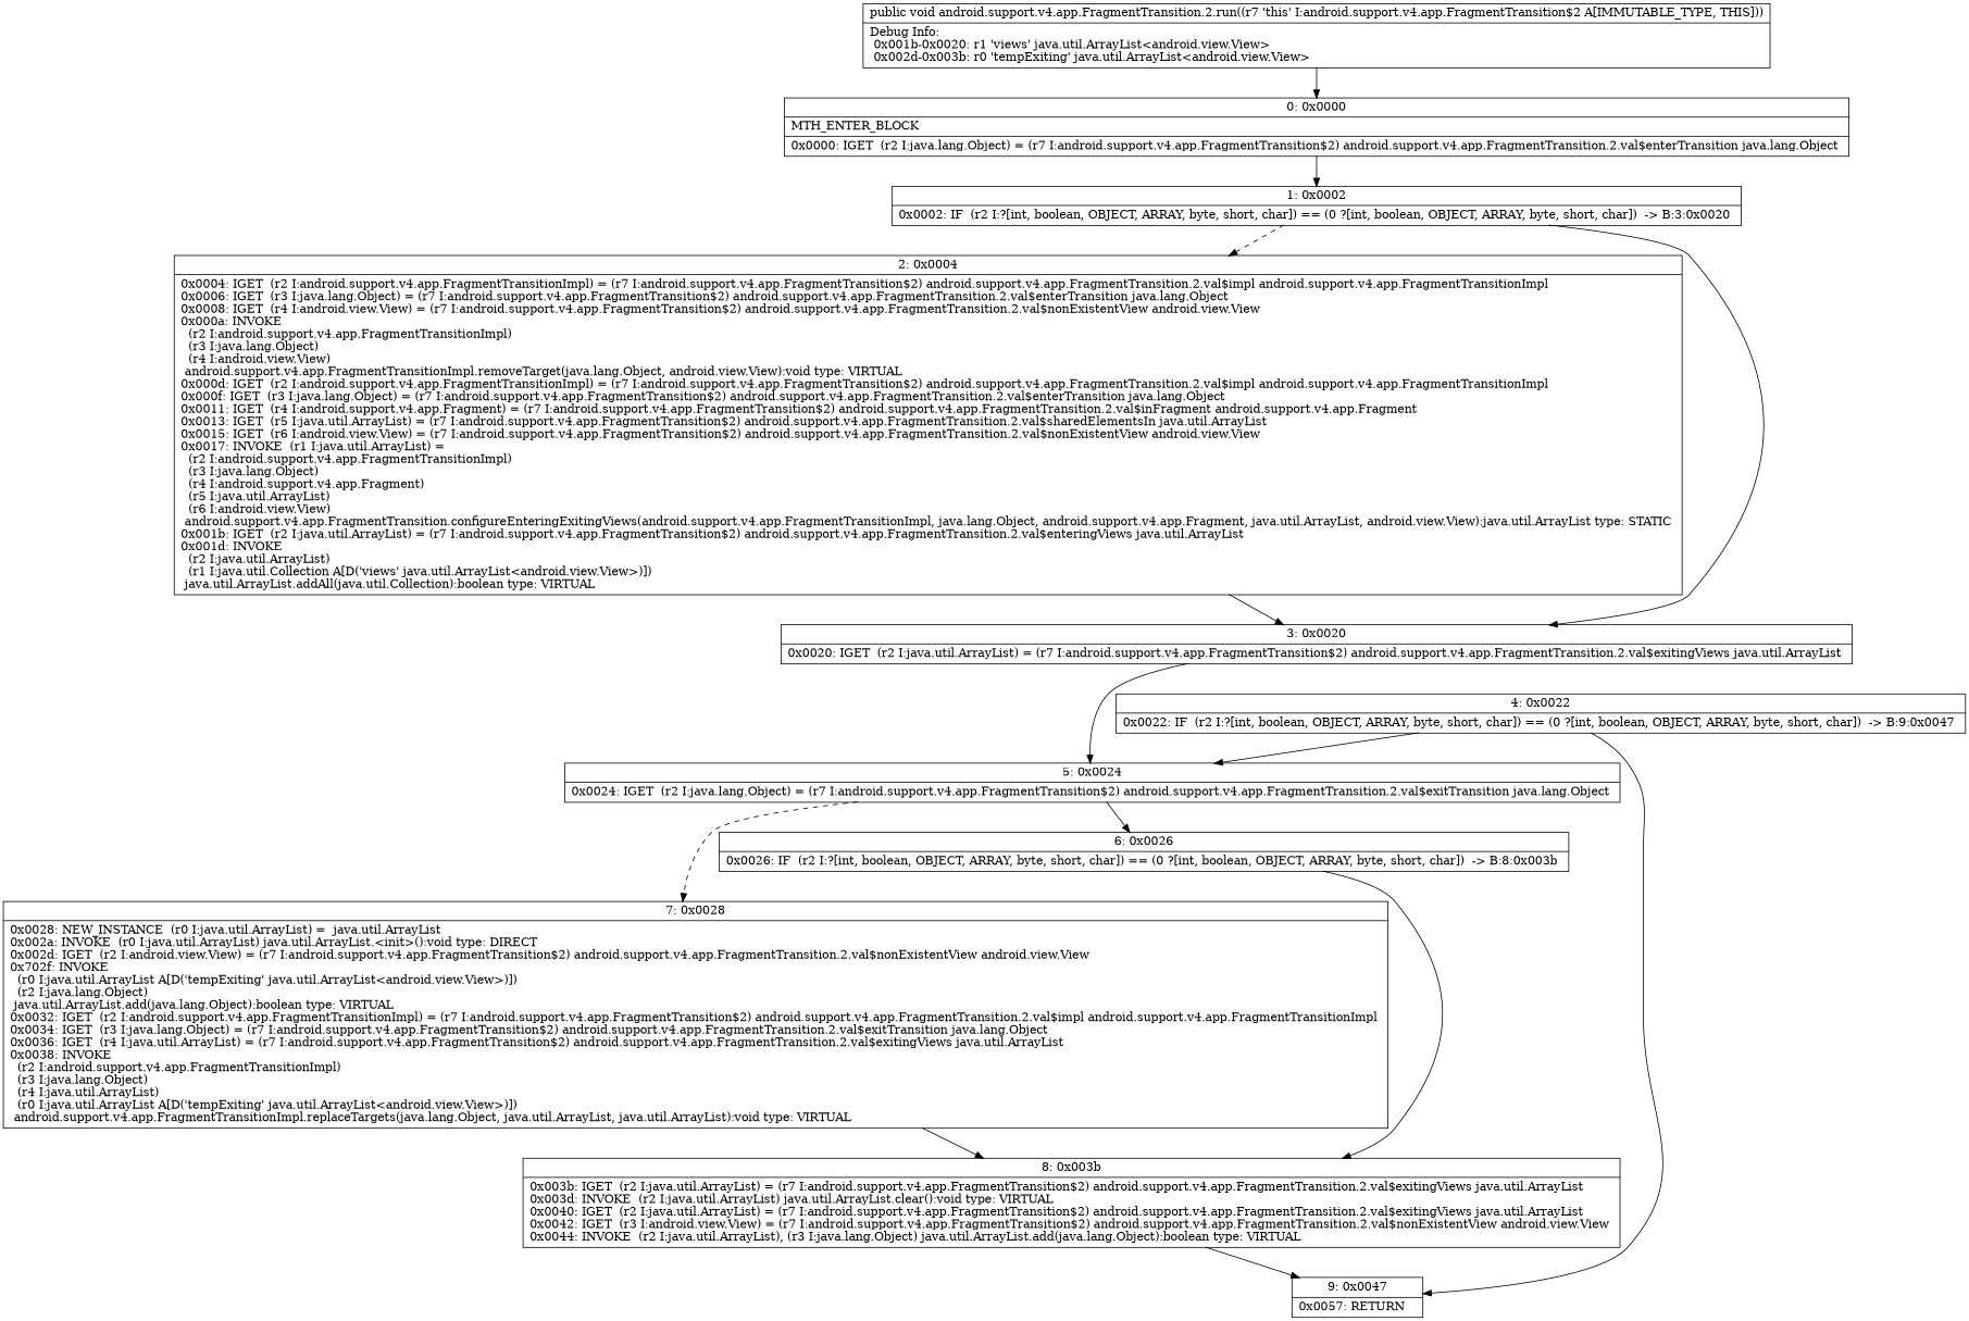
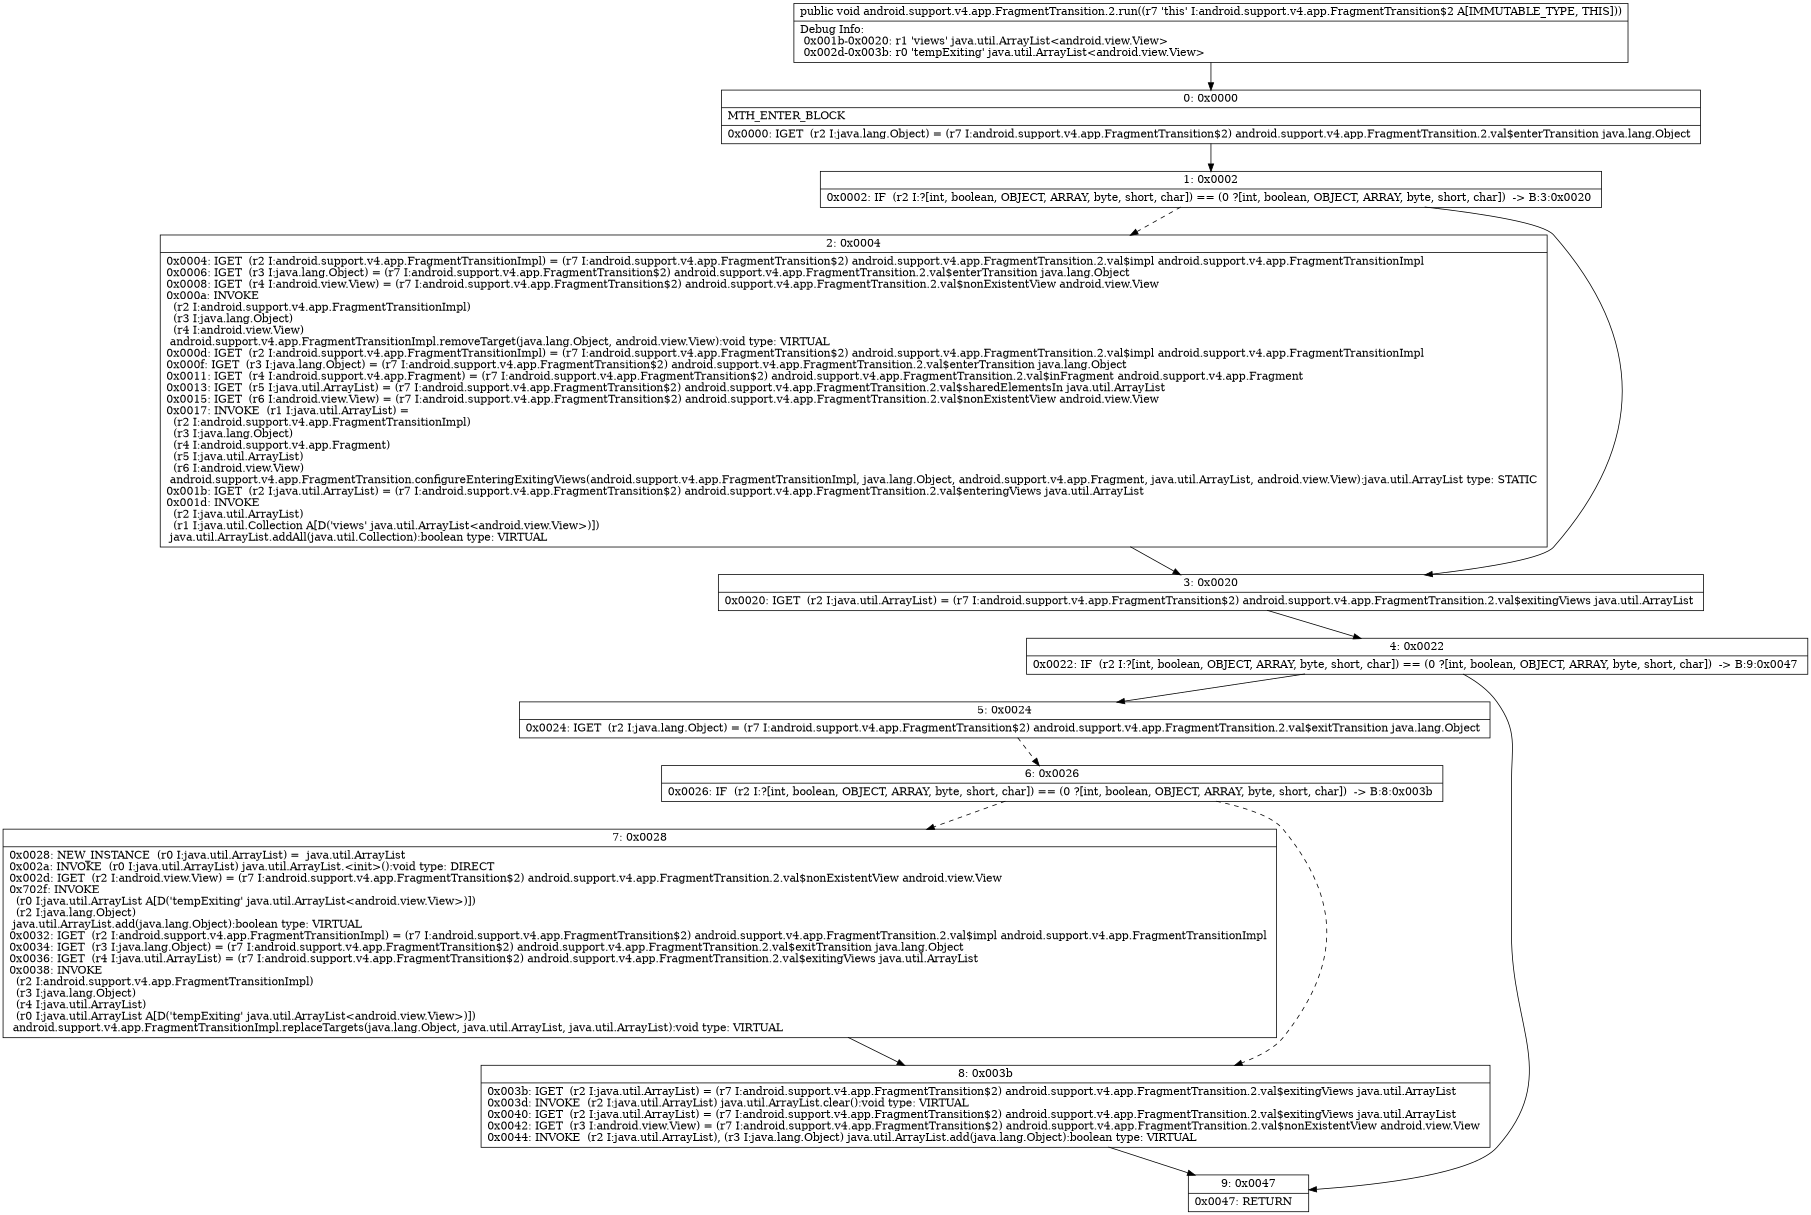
  digraph {
    node [shape=record]
    n1 [label="{0\:\ 0x0000|MTH_ENTER_BLOCK\l|0x0000: IGET  (r2 I:java.lang.Object) = (r7 I:android.support.v4.app.FragmentTransition$2) android.support.v4.app.FragmentTransition.2.val$enterTransition java.lang.Object \l}"]
    n2 [label="{1\:\ 0x0002|0x0002: IF  (r2 I:?[int, boolean, OBJECT, ARRAY, byte, short, char]) == (0 ?[int, boolean, OBJECT, ARRAY, byte, short, char])  \-\> B:3:0x0020 \l}"]
    n3 [label="{2\:\ 0x0004|0x0004: IGET  (r2 I:android.support.v4.app.FragmentTransitionImpl) = (r7 I:android.support.v4.app.FragmentTransition$2) android.support.v4.app.FragmentTransition.2.val$impl android.support.v4.app.FragmentTransitionImpl \l0x0006: IGET  (r3 I:java.lang.Object) = (r7 I:android.support.v4.app.FragmentTransition$2) android.support.v4.app.FragmentTransition.2.val$enterTransition java.lang.Object \l0x0008: IGET  (r4 I:android.view.View) = (r7 I:android.support.v4.app.FragmentTransition$2) android.support.v4.app.FragmentTransition.2.val$nonExistentView android.view.View \l0x000a: INVOKE  \l  (r2 I:android.support.v4.app.FragmentTransitionImpl)\l  (r3 I:java.lang.Object)\l  (r4 I:android.view.View)\l android.support.v4.app.FragmentTransitionImpl.removeTarget(java.lang.Object, android.view.View):void type: VIRTUAL \l0x000d: IGET  (r2 I:android.support.v4.app.FragmentTransitionImpl) = (r7 I:android.support.v4.app.FragmentTransition$2) android.support.v4.app.FragmentTransition.2.val$impl android.support.v4.app.FragmentTransitionImpl \l0x000f: IGET  (r3 I:java.lang.Object) = (r7 I:android.support.v4.app.FragmentTransition$2) android.support.v4.app.FragmentTransition.2.val$enterTransition java.lang.Object \l0x0011: IGET  (r4 I:android.support.v4.app.Fragment) = (r7 I:android.support.v4.app.FragmentTransition$2) android.support.v4.app.FragmentTransition.2.val$inFragment android.support.v4.app.Fragment \l0x0013: IGET  (r5 I:java.util.ArrayList) = (r7 I:android.support.v4.app.FragmentTransition$2) android.support.v4.app.FragmentTransition.2.val$sharedElementsIn java.util.ArrayList \l0x0015: IGET  (r6 I:android.view.View) = (r7 I:android.support.v4.app.FragmentTransition$2) android.support.v4.app.FragmentTransition.2.val$nonExistentView android.view.View \l0x0017: INVOKE  (r1 I:java.util.ArrayList) = \l  (r2 I:android.support.v4.app.FragmentTransitionImpl)\l  (r3 I:java.lang.Object)\l  (r4 I:android.support.v4.app.Fragment)\l  (r5 I:java.util.ArrayList)\l  (r6 I:android.view.View)\l android.support.v4.app.FragmentTransition.configureEnteringExitingViews(android.support.v4.app.FragmentTransitionImpl, java.lang.Object, android.support.v4.app.Fragment, java.util.ArrayList, android.view.View):java.util.ArrayList type: STATIC \l0x001b: IGET  (r2 I:java.util.ArrayList) = (r7 I:android.support.v4.app.FragmentTransition$2) android.support.v4.app.FragmentTransition.2.val$enteringViews java.util.ArrayList \l0x001d: INVOKE  \l  (r2 I:java.util.ArrayList)\l  (r1 I:java.util.Collection A[D('views' java.util.ArrayList\<android.view.View\>)])\l java.util.ArrayList.addAll(java.util.Collection):boolean type: VIRTUAL \l}"]
    n4 [label="{3\:\ 0x0020|0x0020: IGET  (r2 I:java.util.ArrayList) = (r7 I:android.support.v4.app.FragmentTransition$2) android.support.v4.app.FragmentTransition.2.val$exitingViews java.util.ArrayList \l}"]
    n5 [label="{4\:\ 0x0022|0x0022: IF  (r2 I:?[int, boolean, OBJECT, ARRAY, byte, short, char]) == (0 ?[int, boolean, OBJECT, ARRAY, byte, short, char])  \-\> B:9:0x0047 \l}"]
    n6 [label="{5\:\ 0x0024|0x0024: IGET  (r2 I:java.lang.Object) = (r7 I:android.support.v4.app.FragmentTransition$2) android.support.v4.app.FragmentTransition.2.val$exitTransition java.lang.Object \l}"]
-   n7 [label="{9\:\ 0x0047|0x0057: RETURN   \l}"]
+   n7 [label="{9\:\ 0x0047|0x0047: RETURN   \l}"]
    n8 [label="{6\:\ 0x0026|0x0026: IF  (r2 I:?[int, boolean, OBJECT, ARRAY, byte, short, char]) == (0 ?[int, boolean, OBJECT, ARRAY, byte, short, char])  \-\> B:8:0x003b \l}"]
    n9 [label="{7\:\ 0x0028|0x0028: NEW_INSTANCE  (r0 I:java.util.ArrayList) =  java.util.ArrayList \l0x002a: INVOKE  (r0 I:java.util.ArrayList) java.util.ArrayList.\<init\>():void type: DIRECT \l0x002d: IGET  (r2 I:android.view.View) = (r7 I:android.support.v4.app.FragmentTransition$2) android.support.v4.app.FragmentTransition.2.val$nonExistentView android.view.View \l0x702f: INVOKE  \l  (r0 I:java.util.ArrayList A[D('tempExiting' java.util.ArrayList\<android.view.View\>)])\l  (r2 I:java.lang.Object)\l java.util.ArrayList.add(java.lang.Object):boolean type: VIRTUAL \l0x0032: IGET  (r2 I:android.support.v4.app.FragmentTransitionImpl) = (r7 I:android.support.v4.app.FragmentTransition$2) android.support.v4.app.FragmentTransition.2.val$impl android.support.v4.app.FragmentTransitionImpl \l0x0034: IGET  (r3 I:java.lang.Object) = (r7 I:android.support.v4.app.FragmentTransition$2) android.support.v4.app.FragmentTransition.2.val$exitTransition java.lang.Object \l0x0036: IGET  (r4 I:java.util.ArrayList) = (r7 I:android.support.v4.app.FragmentTransition$2) android.support.v4.app.FragmentTransition.2.val$exitingViews java.util.ArrayList \l0x0038: INVOKE  \l  (r2 I:android.support.v4.app.FragmentTransitionImpl)\l  (r3 I:java.lang.Object)\l  (r4 I:java.util.ArrayList)\l  (r0 I:java.util.ArrayList A[D('tempExiting' java.util.ArrayList\<android.view.View\>)])\l android.support.v4.app.FragmentTransitionImpl.replaceTargets(java.lang.Object, java.util.ArrayList, java.util.ArrayList):void type: VIRTUAL \l}"]
    n10 [label="{8\:\ 0x003b|0x003b: IGET  (r2 I:java.util.ArrayList) = (r7 I:android.support.v4.app.FragmentTransition$2) android.support.v4.app.FragmentTransition.2.val$exitingViews java.util.ArrayList \l0x003d: INVOKE  (r2 I:java.util.ArrayList) java.util.ArrayList.clear():void type: VIRTUAL \l0x0040: IGET  (r2 I:java.util.ArrayList) = (r7 I:android.support.v4.app.FragmentTransition$2) android.support.v4.app.FragmentTransition.2.val$exitingViews java.util.ArrayList \l0x0042: IGET  (r3 I:android.view.View) = (r7 I:android.support.v4.app.FragmentTransition$2) android.support.v4.app.FragmentTransition.2.val$nonExistentView android.view.View \l0x0044: INVOKE  (r2 I:java.util.ArrayList), (r3 I:java.lang.Object) java.util.ArrayList.add(java.lang.Object):boolean type: VIRTUAL \l}"]
    n11 [label="{public void android.support.v4.app.FragmentTransition.2.run((r7 'this' I:android.support.v4.app.FragmentTransition$2 A[IMMUTABLE_TYPE, THIS]))  | Debug Info:\l  0x001b\-0x0020: r1 'views' java.util.ArrayList\<android.view.View\>\l  0x002d\-0x003b: r0 'tempExiting' java.util.ArrayList\<android.view.View\>\l}"]
    n1 -> n2
    n2 -> n3 [style=dashed]
    n2 -> n4
    n3 -> n4
-   n4 -> n6
+   n4 -> n5
    n5 -> n6 [style=solid]
    n5 -> n7
-   n6 -> n8
-   n6 -> n9 [style=dashed]
-   n8 -> n10
+   n6 -> n8 [style=dashed]
+   n8 -> n9 [style=dashed]
+   n8 -> n10 [style=dashed]
    n9 -> n10
    n10 -> n7
    n11 -> n1
  }
